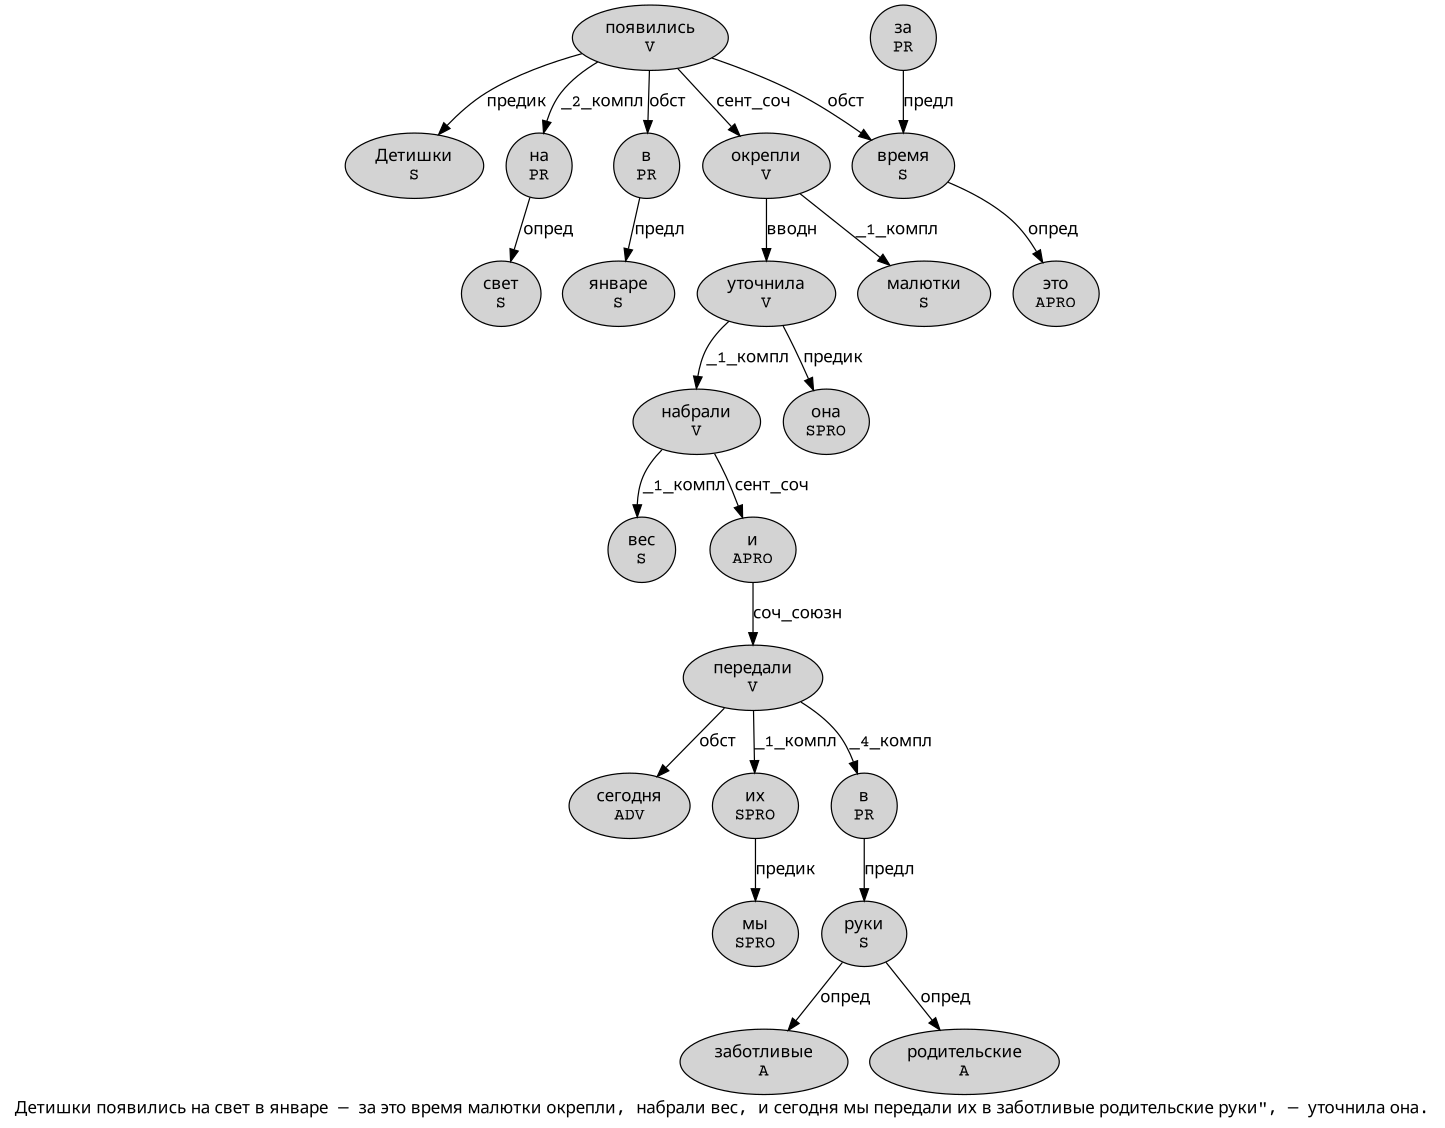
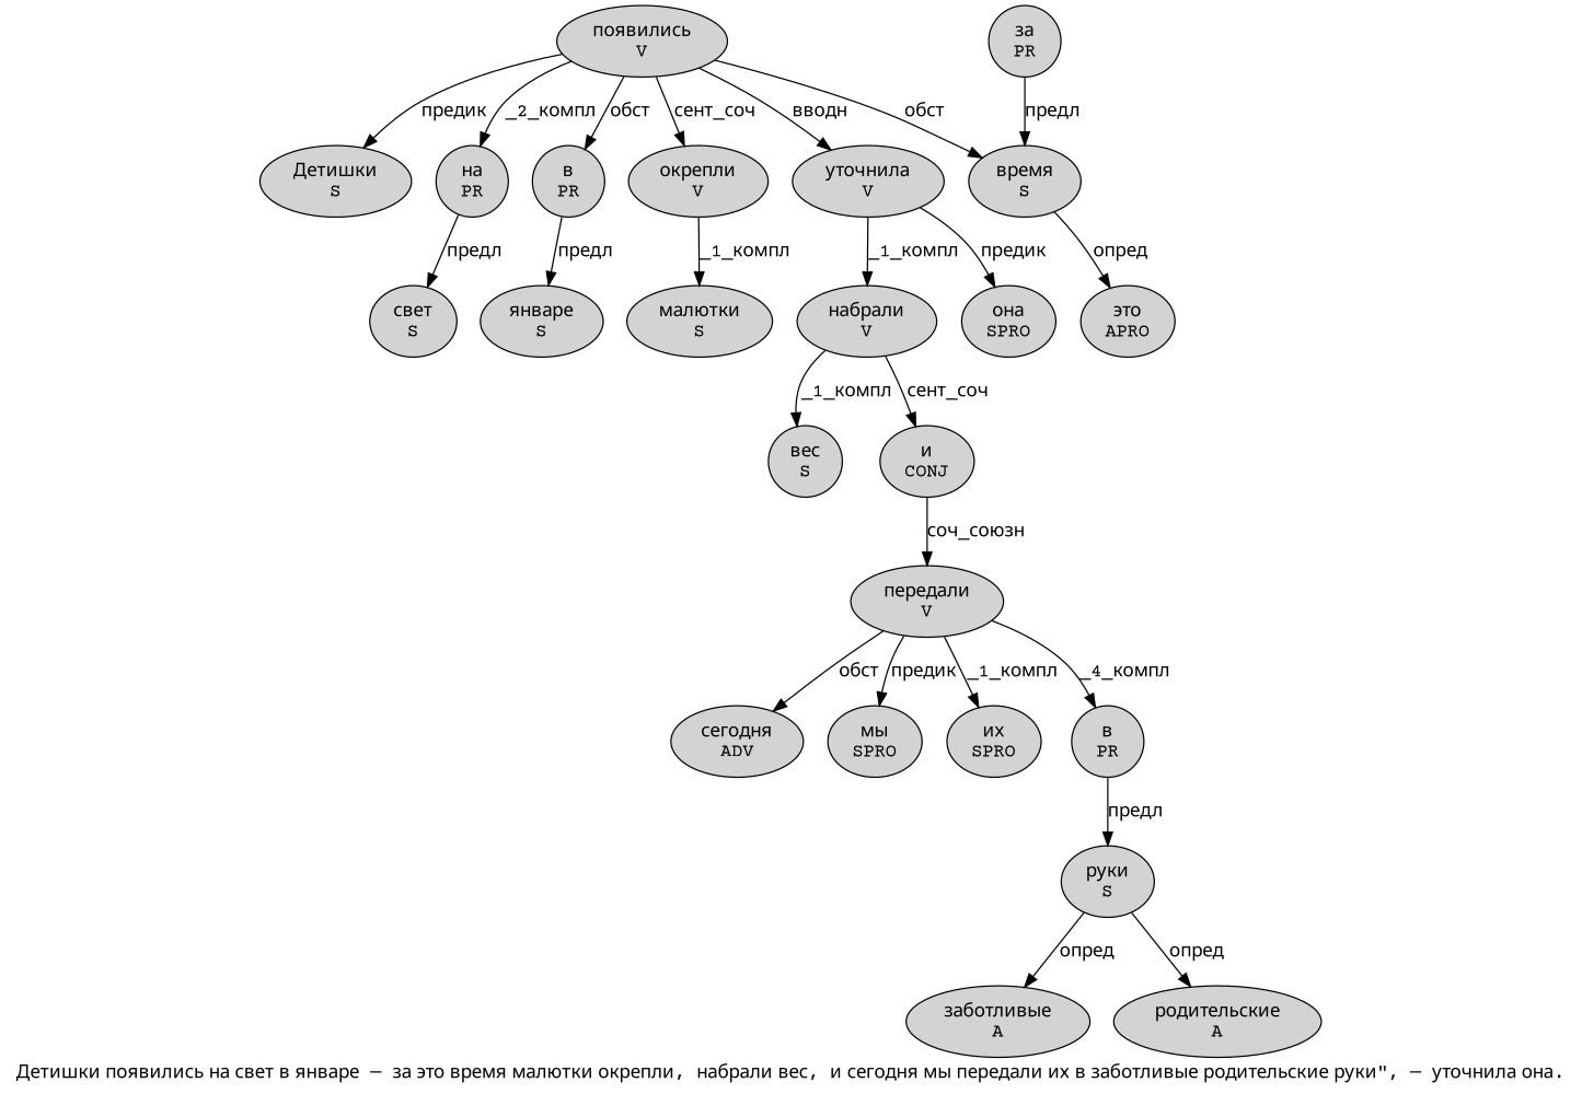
  digraph {
    fontname="Courier Prime"
    label="Детишки появились на свет в январе — за это время малютки окрепли, набрали вес, и сегодня мы передали их в заботливые родительские руки\", — уточнила она."
    node [fillcolor=lightgray fontname="Courier Prime" penwidth=1 shape=ellipse style=filled]
    edge [fontname="Courier Prime"]
    n1 [label="Детишки\nS"]
    n2 [label="появились\nV"]
    n3 [label="на\nPR"]
    n4 [label="в\nPR"]
    n5 [label="окрепли\nV"]
    n6 [label="уточнила\nV"]
    n7 [label="время\nS"]
    n8 [label="свет\nS"]
    n9 [label="январе\nS"]
    n10 [label="за\nPR"]
    n11 [label="малютки\nS"]
    n12 [label="набрали\nV"]
    n13 [label="она\nSPRO"]
    n14 [label="это\nAPRO"]
    n15 [label="вес\nS"]
-   n16 [label="и\nAPRO"]
+   n16 [label="и\nCONJ"]
    n17 [label="передали\nV"]
    n18 [label="сегодня\nADV"]
    n19 [label="мы\nSPRO"]
    n20 [label="их\nSPRO"]
    n21 [label="в\nPR"]
    n22 [label="руки\nS"]
    n23 [label="заботливые\nA"]
    n24 [label="родительские\nA"]
    n2 -> n1 [label="предик"]
    n2 -> n3 [label="_2_компл"]
    n2 -> n4 [label="обст"]
    n2 -> n5 [label="сент_соч"]
-   n5 -> n6 [label="вводн"]
+   n2 -> n6 [label="вводн"]
    n2 -> n7 [label="обст"]
-   n3 -> n8 [label="опред"]
+   n3 -> n8 [label="предл"]
    n4 -> n9 [label="предл"]
    n5 -> n11 [label="_1_компл"]
    n6 -> n12 [label="_1_компл"]
    n6 -> n13 [label="предик"]
    n7 -> n14 [label="опред"]
    n10 -> n7 [label="предл"]
    n12 -> n15 [label="_1_компл"]
    n12 -> n16 [label="сент_соч"]
    n16 -> n17 [label="соч_союзн"]
    n17 -> n18 [label="обст"]
-   n20 -> n19 [label="предик"]
+   n17 -> n19 [label="предик"]
    n17 -> n20 [label="_1_компл"]
    n17 -> n21 [label="_4_компл"]
    n21 -> n22 [label="предл"]
    n22 -> n23 [label="опред"]
    n22 -> n24 [label="опред"]
  }
